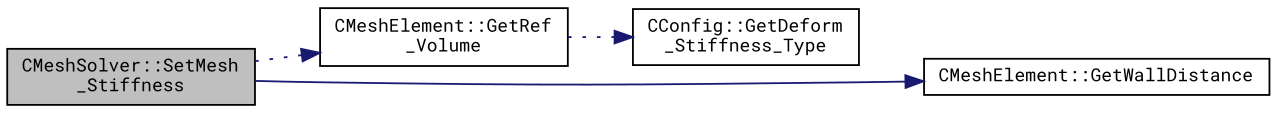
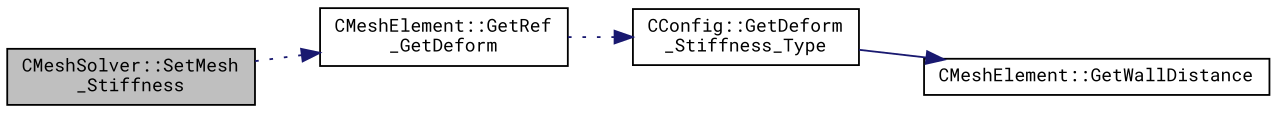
  digraph {
    fontname="Roboto Mono"
    rankdir=LR
    node [color=black fillcolor=white fontname="Roboto Mono" fontsize=10 shape=record style=filled]
    edge [color=midnightblue fontname="Roboto Mono" fontsize=10 labelfontname=Helvetica labelfontsize=10 style=dotted]
    n1 [fillcolor=grey75 fontcolor=black height=0.2 label="CMeshSolver::SetMesh\l_Stiffness" width=0.4]
-   n2 [height=0.2 label="CMeshElement::GetRef\l_Volume" width=0.4]
+   n2 [height=0.2 label="CMeshElement::GetRef\l_GetDeform" width=0.4]
    n3 [height=0.2 label="CMeshElement::GetWallDistance" width=0.4]
    n4 [height=0.2 label="CConfig::GetDeform\l_Stiffness_Type" width=0.4]
    n1 -> n2
-   n1 -> n3 [style=solid]
+   n4 -> n3 [style=solid]
    n2 -> n4
  }
